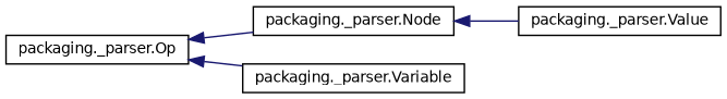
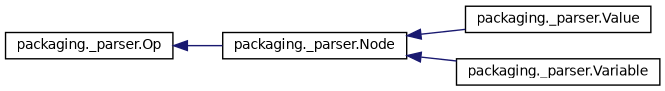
  digraph {
    rankdir=LR
    node [color=black fillcolor=white fontname=Helvetica fontsize=10 shape=record style=filled]
    edge [color=midnightblue dir=back fontname=Helvetica fontsize=10 labelfontname=Helvetica labelfontsize=10 style=solid]
    n1 [height=0.2 label="packaging._parser.Node" width=0.4]
    n2 [height=0.2 label="packaging._parser.Value" width=0.4]
    n3 [height=0.2 label="packaging._parser.Variable" width=0.4]
    n4 [height=0.2 label="packaging._parser.Op" width=0.4]
    n1 -> n2
-   n4 -> n3
+   n1 -> n3
    n4 -> n1
  }
